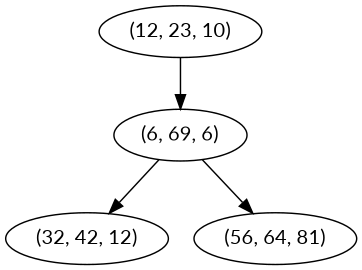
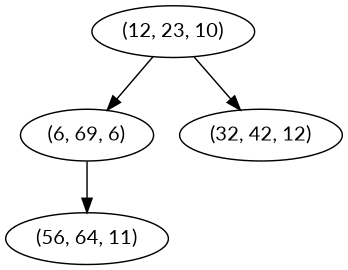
  digraph {
    fontname=Lato
    node [fontname=Lato]
    edge [fontname=Lato]
    "(6, 69, 6)"
    "(32, 42, 12)"
-   "(56, 64, 11)" [label="(56, 64, 81)"]
+   "(56, 64, 11)"
    "(12, 23, 10)"
-   "(6, 69, 6)" -> "(32, 42, 12)"
+   "(12, 23, 10)" -> "(32, 42, 12)"
    "(6, 69, 6)" -> "(56, 64, 11)"
    "(12, 23, 10)" -> "(6, 69, 6)"
  }
